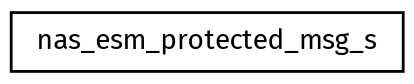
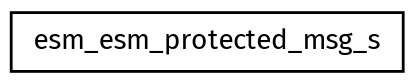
  digraph {
    rankdir=LR
    fontname="Fira Sans"
-   n1 [color=black fillcolor=white fontname="Fira Sans" fontsize=10 height=0.2 label=nas_esm_protected_msg_s shape=record style=filled width=0.4]
+   n1 [color=black fillcolor=white fontname="Fira Sans" fontsize=10 height=0.2 label=esm_esm_protected_msg_s shape=record style=filled width=0.4]
  }
